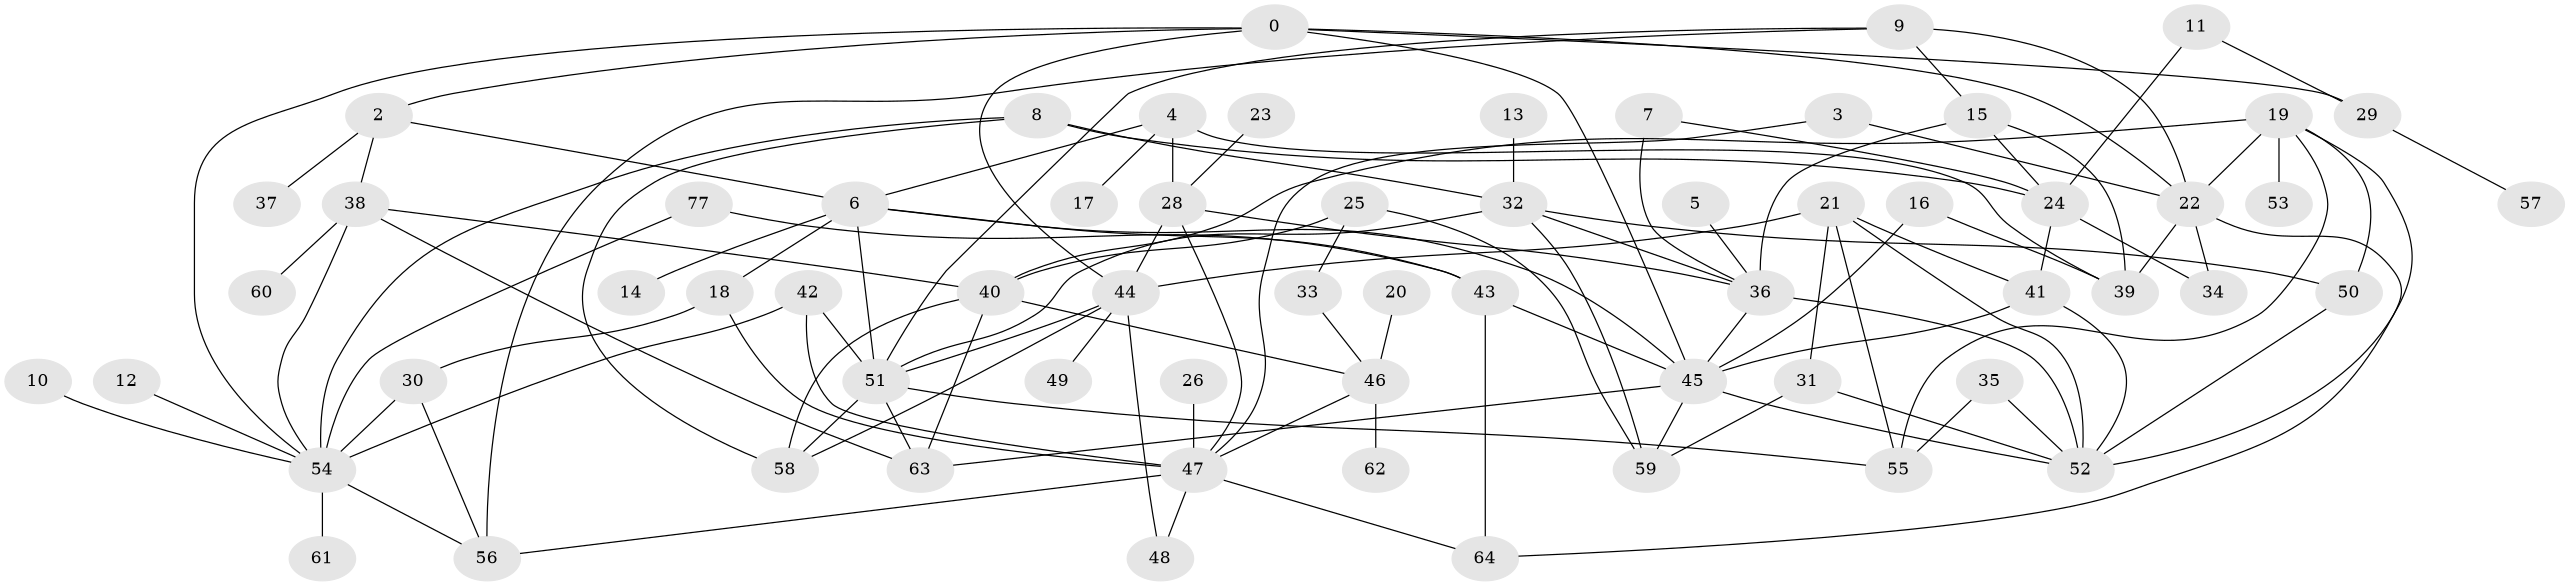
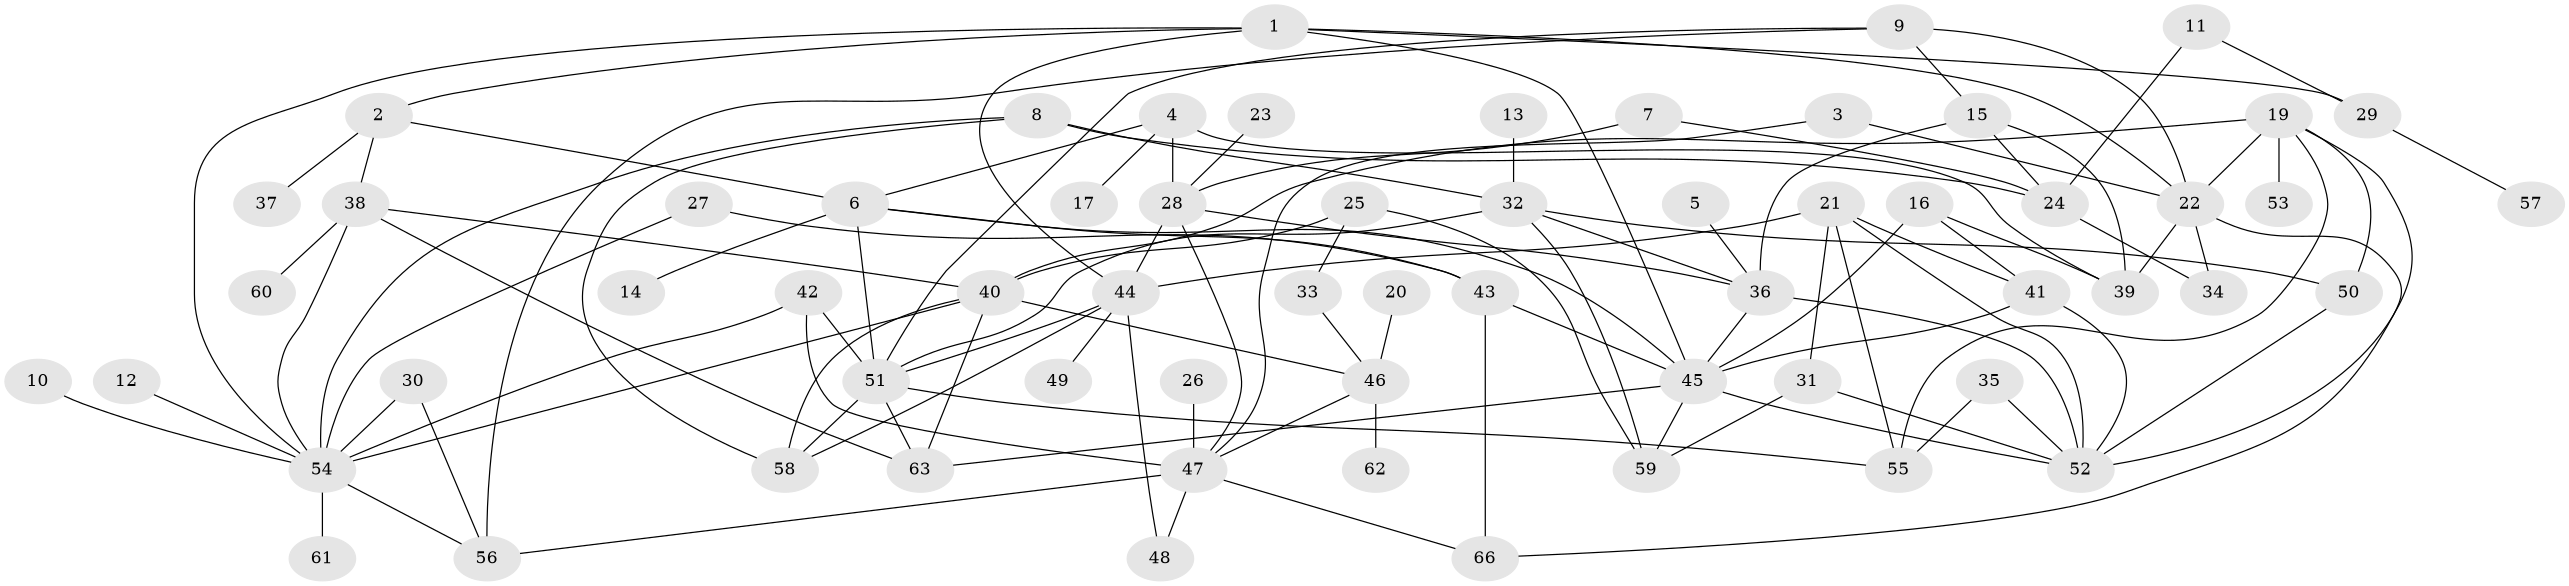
  graph {
    node [color=gray90 style=filled]
    edge [weight=1.0]
-   1 [label=0]
+   1
    2
    22
    29
    44
    45
    54
    6
    37
    38
    39
-   64
+   64 [label=66]
    34
    57
    51
    58
    48
    49
    52
    59
    63
    56
    61
    14
-   18
    43
    40
    60
    3
    47
    4
    17
    28
    36
    5
    30
    55
    7
    24
    41
    8
    32
    50
    9
    15
    10
    11
    12
    13
    16
    19
    53
    46
    20
    62
    21
    31
    23
    25
    33
    26
-   27 [label=77]
+   27
    35
    42
    1 -- 2
    1 -- 22
    1 -- 29
    1 -- 44
    1 -- 45
    1 -- 54
    2 -- 6
    2 -- 37
    2 -- 38
    22 -- 39
    22 -- 64
    22 -- 34
    29 -- 57
    44 -- 51 [weight=2.0]
    44 -- 58
    44 -- 48
    44 -- 49
    45 -- 52
    45 -- 59
    45 -- 63
    54 -- 56
    54 -- 61
    6 -- 45
    6 -- 51
    6 -- 14
-   6 -- 18
    6 -- 43
    38 -- 54
    38 -- 63
    38 -- 40
    38 -- 60
    51 -- 58
    51 -- 63
    51 -- 55
-   18 -- 47
-   18 -- 30
    43 -- 45
    43 -- 64
+   40 -- 54
    40 -- 58
    40 -- 63
    40 -- 46
    3 -- 22
    3 -- 47
    47 -- 64
    47 -- 48
    47 -- 56
    4 -- 6
    4 -- 39
    4 -- 17
    4 -- 28
    28 -- 44
    28 -- 47
    28 -- 36
    36 -- 45
    36 -- 52
    5 -- 36
    30 -- 54
    30 -- 56
-   7 -- 36
+   7 -- 28
    7 -- 24
    24 -- 34
-   24 -- 41
+   16 -- 41
    41 -- 45
    41 -- 52
    8 -- 54
    8 -- 58
    8 -- 24
    8 -- 32
    32 -- 51
    32 -- 59
    32 -- 36
    32 -- 50
    50 -- 52
    9 -- 22
    9 -- 51
    9 -- 56
    9 -- 15
    15 -- 39
    15 -- 36
    15 -- 24
    10 -- 54
    11 -- 29
    11 -- 24
    12 -- 54
    13 -- 32
    16 -- 45
    16 -- 39
    19 -- 22
    19 -- 52
    19 -- 40
    19 -- 55
    19 -- 50
    19 -- 53
    46 -- 47
    46 -- 62
    20 -- 46
    21 -- 44
    21 -- 52
    21 -- 55
    21 -- 41
    21 -- 31
    31 -- 52
    31 -- 59
    23 -- 28
    25 -- 59
    25 -- 40
    25 -- 33
    33 -- 46
    26 -- 47 [weight=2.0]
    27 -- 54
    27 -- 43
    35 -- 52
    35 -- 55
    42 -- 54
    42 -- 51
    42 -- 47
  }
